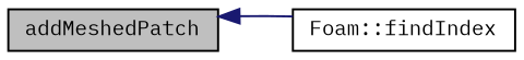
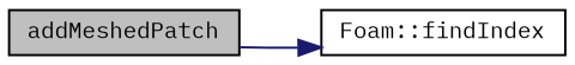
  digraph {
    rankdir=LR
    fontname="IBM Plex Mono"
    node [color=black fontname="IBM Plex Mono" fontsize=10 shape=record]
    n1 [fillcolor=grey75 fontcolor=black height=0.2 label=addMeshedPatch style=filled width=0.4]
    n2 [height=0.2 label="Foam::findIndex" width=0.4]
-   n2 -> n1 [color=midnightblue fontname="IBM Plex Mono" fontsize=10 labelfontname=Helvetica labelfontsize=10 style=solid]
+   n1 -> n2 [color=midnightblue fontname="IBM Plex Mono" fontsize=10 labelfontname=Helvetica labelfontsize=10 style=solid]
  }
